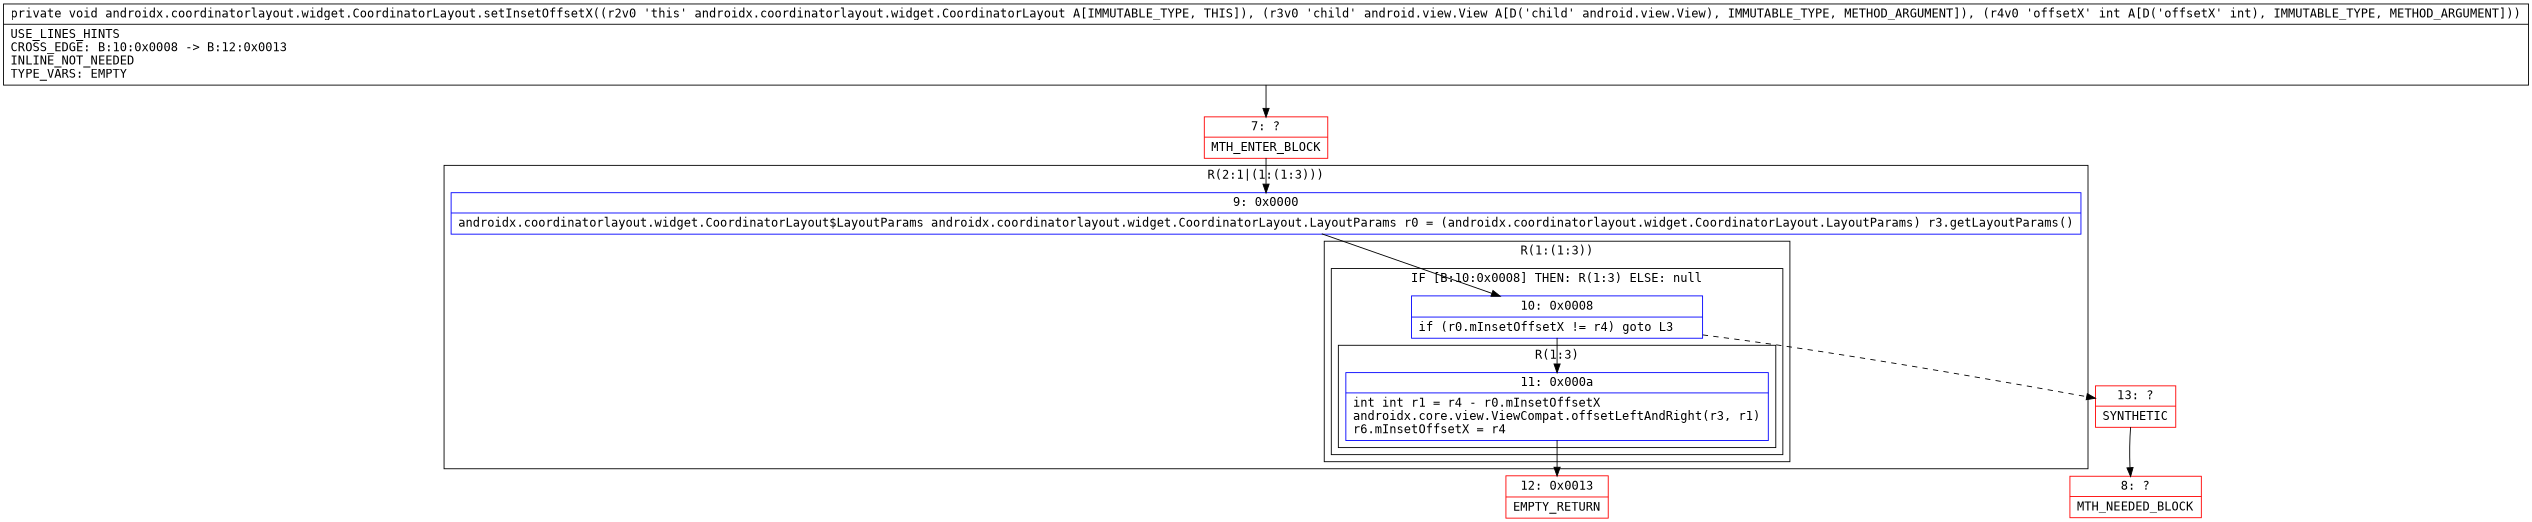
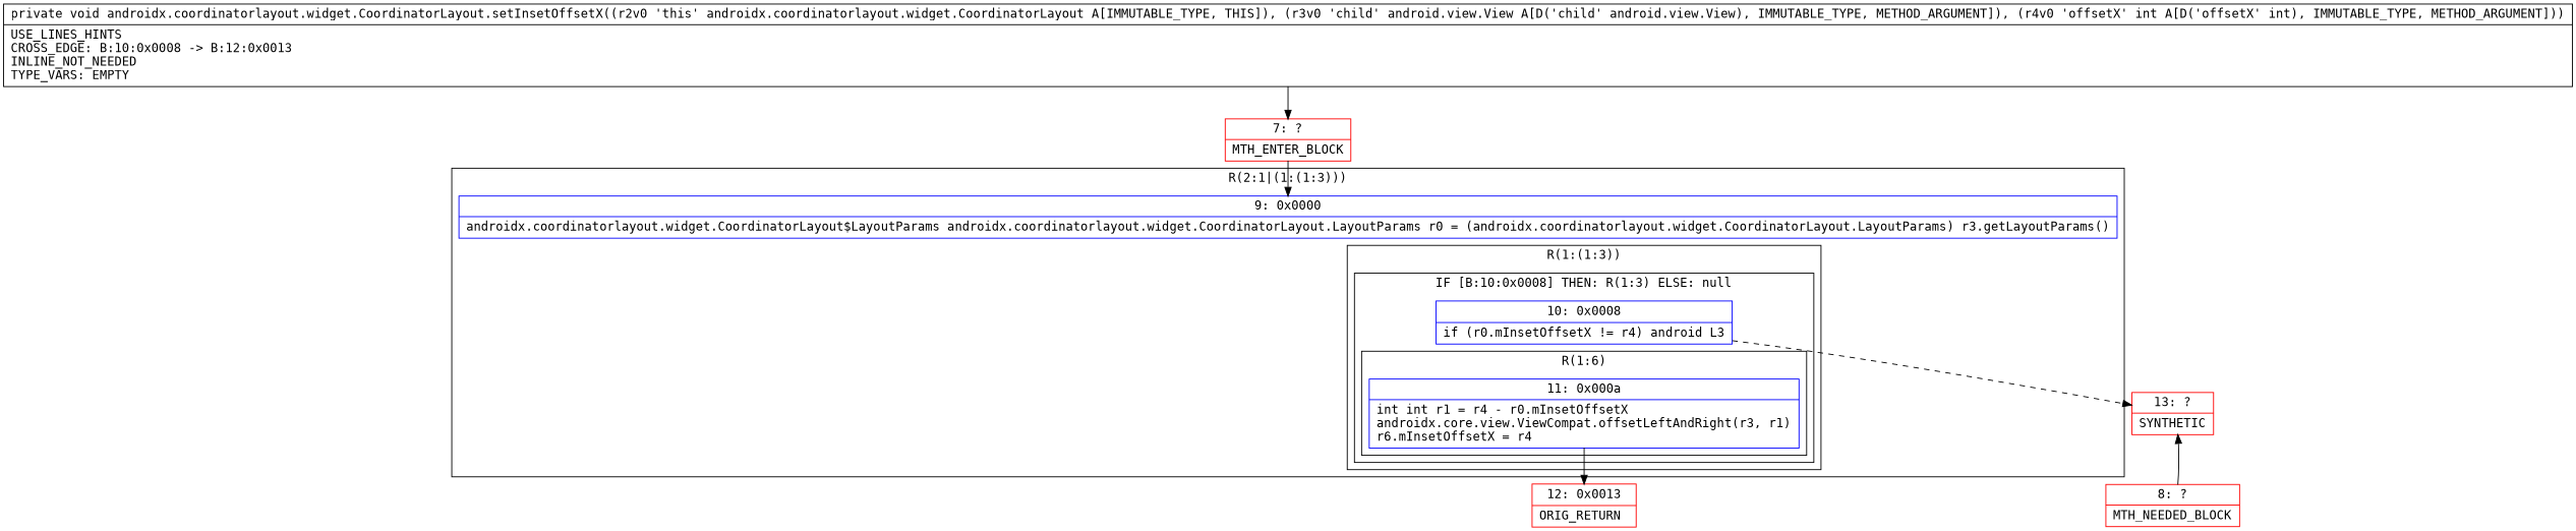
  digraph {
    fontname="DejaVu Sans Mono"
    node [color=red fontname="DejaVu Sans Mono" shape=record]
    edge [fontname="DejaVu Sans Mono"]
    n1 [color=blue label="{11\:\ 0x000a|int int r1 = r4 \- r0.mInsetOffsetX\landroidx.core.view.ViewCompat.offsetLeftAndRight(r3, r1)\lr6.mInsetOffsetX = r4\l}"]
-   n2 [color=blue label="{10\:\ 0x0008|if (r0.mInsetOffsetX != r4) goto L3\l}"]
+   n2 [color=blue label="{10\:\ 0x0008|if (r0.mInsetOffsetX != r4) android L3\l}"]
    n3 [color=blue label="{9\:\ 0x0000|androidx.coordinatorlayout.widget.CoordinatorLayout$LayoutParams androidx.coordinatorlayout.widget.CoordinatorLayout.LayoutParams r0 = (androidx.coordinatorlayout.widget.CoordinatorLayout.LayoutParams) r3.getLayoutParams()\l}"]
-   n4 [label="{12\:\ 0x0013|EMPTY_RETURN\l}"]
+   n4 [label="{12\:\ 0x0013|ORIG_RETURN\l}"]
    n5 [label="{13\:\ ?|SYNTHETIC\l}"]
    n6 [label="{8\:\ ?|MTH_NEEDED_BLOCK\l}"]
    n7 [label="{7\:\ ?|MTH_ENTER_BLOCK\l}"]
    n8 [label="{private void androidx.coordinatorlayout.widget.CoordinatorLayout.setInsetOffsetX((r2v0 'this' androidx.coordinatorlayout.widget.CoordinatorLayout A[IMMUTABLE_TYPE, THIS]), (r3v0 'child' android.view.View A[D('child' android.view.View), IMMUTABLE_TYPE, METHOD_ARGUMENT]), (r4v0 'offsetX' int A[D('offsetX' int), IMMUTABLE_TYPE, METHOD_ARGUMENT]))  | USE_LINES_HINTS\lCROSS_EDGE: B:10:0x0008 \-\> B:12:0x0013\lINLINE_NOT_NEEDED\lTYPE_VARS: EMPTY\l}" color=""]
    subgraph cluster_1 {
      label="R(2:1|(1:(1:3)))"
      n3
      subgraph cluster_2 {
        label="R(1:(1:3))"
        subgraph cluster_3 {
          label="IF [B:10:0x0008] THEN: R(1:3) ELSE: null"
          n2
          subgraph cluster_4 {
-           label="R(1:3)"
+           label="R(1:6)"
            n1
          }
        }
      }
    }
    n1 -> n4
-   n2 -> n1
    n2 -> n5 [style=dashed]
-   n3 -> n2
-   n5 -> n6
+   n6 -> n5
    n7 -> n3
    n8 -> n7
  }
